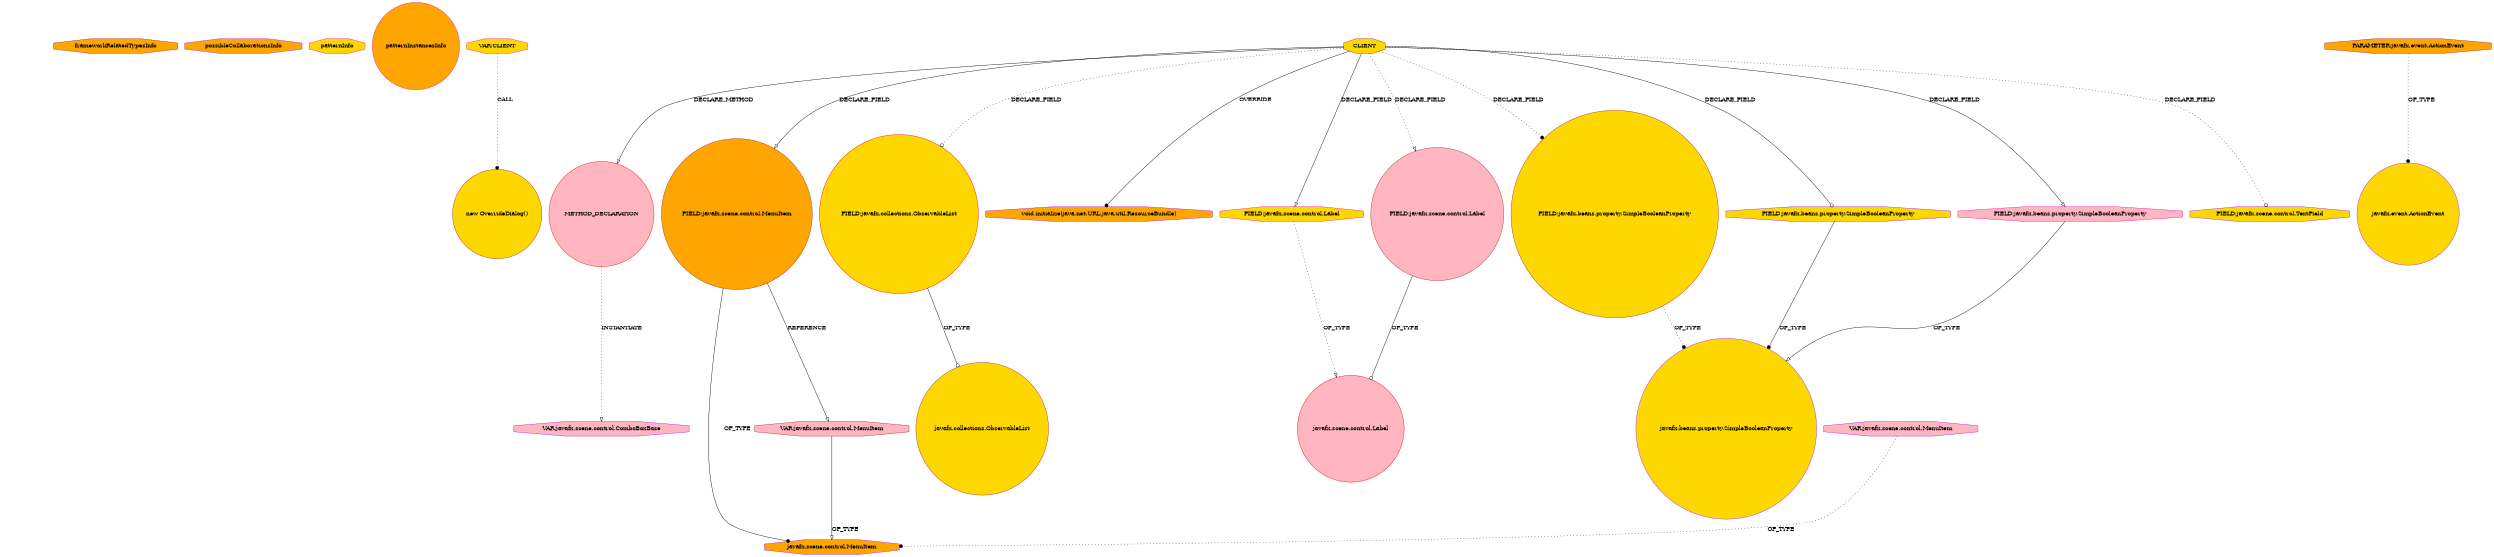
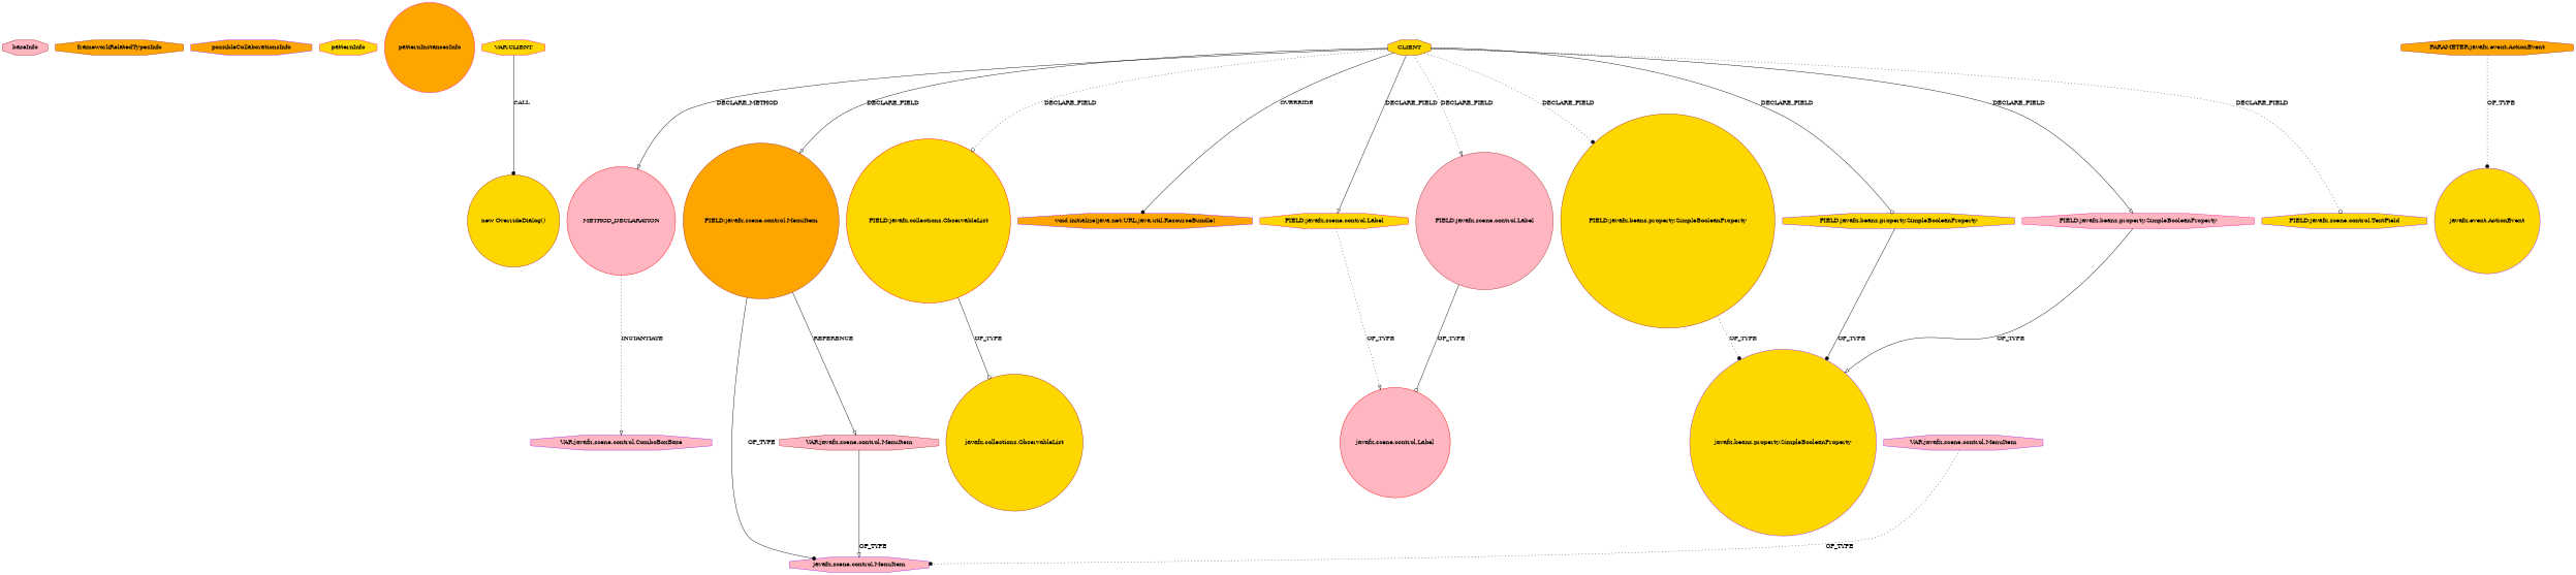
  digraph {
    node [color=brown fillcolor=gold shape=octagon style=filled isFrameworkType=false vertexType=FIELD_DECLARATION]
    edge [arrowhead=onormal style=solid]
+   baseInfo [category=pattern fillcolor=lightpink graphId=4225 isAnonymous=false possibleRelation=false isFrameworkType="" vertexType=""]
    frameworkRelatedTypesInfo [fillcolor=orange isFrameworkType="" vertexType=""]
    possibleCollaborationsInfo [color=purple fillcolor=orange isFrameworkType="" vertexType=""]
    patternInfo [color=deeppink frequency=2.0 patternRootClient=0 isFrameworkType="" vertexType=""]
    patternInstancesInfo [0="hock323-eventManager~/hock323-eventManager/EventManager-master/src/eventManager/controller/pokerTournament/BlindsController.java~BlindsController~2976" 1="hock323-eventManager~/hock323-eventManager/EventManager-master/src/eventManager/controller/pokerTournament/TournamentController.java~TournamentController~3009" color=deeppink fillcolor=orange shape=circle isFrameworkType="" vertexType=""]
    n6 [label="new OverrideDialog()" shape=circle vertexType=CONSTRUCTOR_CALL]
    n7 [color=deeppink label="VAR:CLIENT" vertexType=VARIABLE_EXPRESION]
    n8 [color=red fillcolor=lightpink label=METHOD_DECLARATION shape=circle vertexType=CLIENT_METHOD_DECLARATION]
    n9 [color=purple fillcolor=lightpink label="VAR:javafx.scene.control.ComboBoxBase" vertexType=VARIABLE_EXPRESION]
    n10 [fillcolor=orange label="PARAMETER:javafx.event.ActionEvent" vertexType=PARAMETER_DECLARATION]
    n11 [color=purple label="javafx.event.ActionEvent" shape=circle vertexType=FRAMEWORK_CLASS_TYPE]
    n12 [label=CLIENT vertexType=ROOT_CLIENT_CLASS_DECLARATION]
    n13 [fillcolor=orange label="FIELD:javafx.scene.control.MenuItem" shape=circle]
    n14 [color=red label="FIELD:javafx.collections.ObservableList" shape=circle]
    n15 [color=purple fillcolor=orange label="void initialize(java.net.URL,java.util.ResourceBundle)" vertexType=OVERRIDING_METHOD_DECLARATION]
    n16 [color=deeppink label="FIELD:javafx.scene.control.Label"]
    n17 [fillcolor=lightpink label="FIELD:javafx.scene.control.Label" shape=circle]
    n18 [label="FIELD:javafx.beans.property.SimpleBooleanProperty" shape=circle]
    n19 [color=purple label="FIELD:javafx.beans.property.SimpleBooleanProperty"]
    n20 [color=deeppink fillcolor=lightpink label="FIELD:javafx.beans.property.SimpleBooleanProperty"]
    n21 [color=purple label="FIELD:javafx.scene.control.TextField"]
-   n22 [color=purple fillcolor=orange label="javafx.scene.control.MenuItem" vertexType=FRAMEWORK_CLASS_TYPE]
+   n22 [color=purple fillcolor=lightpink label="javafx.scene.control.MenuItem" vertexType=FRAMEWORK_CLASS_TYPE]
    n23 [fillcolor=lightpink label="VAR:javafx.scene.control.MenuItem" vertexType=VARIABLE_EXPRESION]
    n24 [label="javafx.collections.ObservableList" shape=circle vertexType=FRAMEWORK_INTERFACE_TYPE]
    n25 [color=red fillcolor=lightpink label="javafx.scene.control.Label" shape=circle vertexType=FRAMEWORK_CLASS_TYPE]
    n26 [color=purple label="javafx.beans.property.SimpleBooleanProperty" shape=circle vertexType=FRAMEWORK_CLASS_TYPE]
    n27 [color=purple fillcolor=lightpink label="VAR:javafx.scene.control.MenuItem" vertexType=VARIABLE_EXPRESION]
-   n7 -> n6 [arrowhead=dot label=CALL style=dotted]
+   n7 -> n6 [arrowhead=dot label=CALL]
    n8 -> n9 [label=INSTANTIATE style=dotted]
    n10 -> n11 [arrowhead=dot label=OF_TYPE style=dotted]
    n12 -> n8 [label=DECLARE_METHOD]
    n12 -> n13 [label=DECLARE_FIELD]
    n12 -> n14 [arrowhead=odot label=DECLARE_FIELD style=dotted]
    n12 -> n15 [arrowhead=dot label=OVERRIDE]
    n12 -> n16 [label=DECLARE_FIELD]
    n12 -> n17 [label=DECLARE_FIELD style=dotted]
    n12 -> n18 [arrowhead=dot label=DECLARE_FIELD style=dotted]
    n12 -> n19 [arrowhead=odot label=DECLARE_FIELD]
    n12 -> n20 [label=DECLARE_FIELD]
    n12 -> n21 [arrowhead=odot label=DECLARE_FIELD style=dotted]
    n13 -> n22 [arrowhead=dot label=OF_TYPE]
    n13 -> n23 [label=REFERENCE]
    n14 -> n24 [arrowhead=odot label=OF_TYPE]
    n16 -> n25 [label=OF_TYPE style=dotted]
    n17 -> n25 [arrowhead=odot label=OF_TYPE]
    n18 -> n26 [arrowhead=dot label=OF_TYPE style=dotted]
    n19 -> n26 [arrowhead=dot label=OF_TYPE]
    n20 -> n26 [label=OF_TYPE]
    n23 -> n22 [label=OF_TYPE]
    n27 -> n22 [arrowhead=dot label=OF_TYPE style=dotted]
  }
